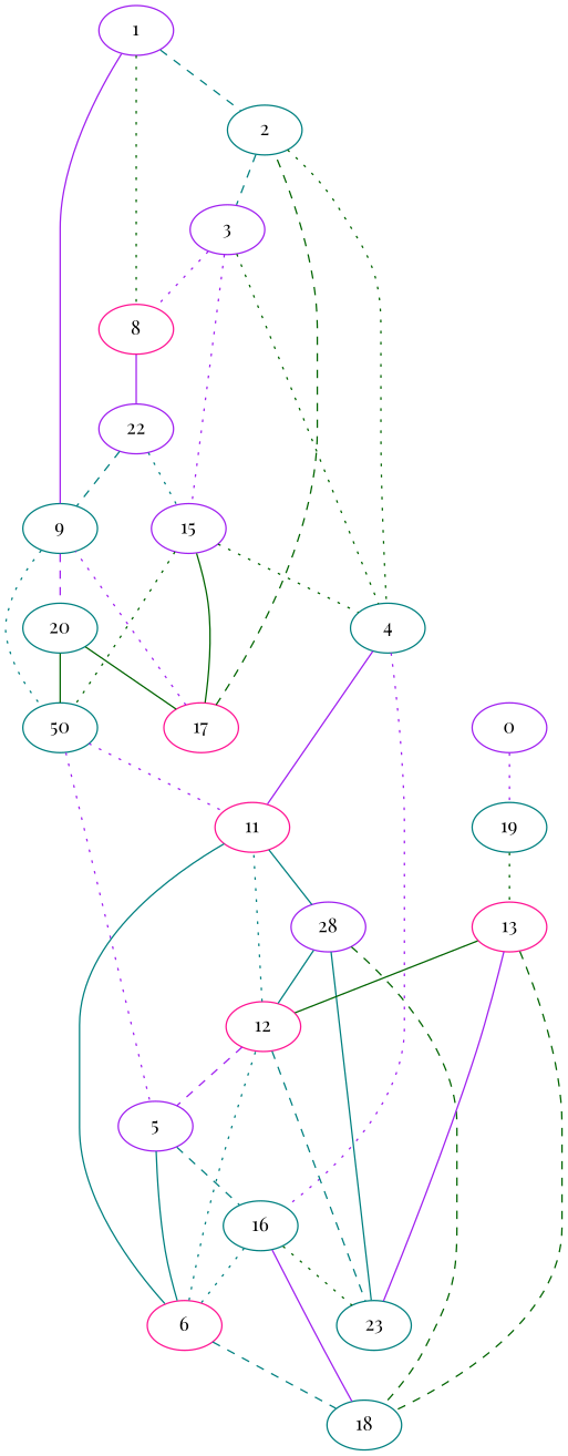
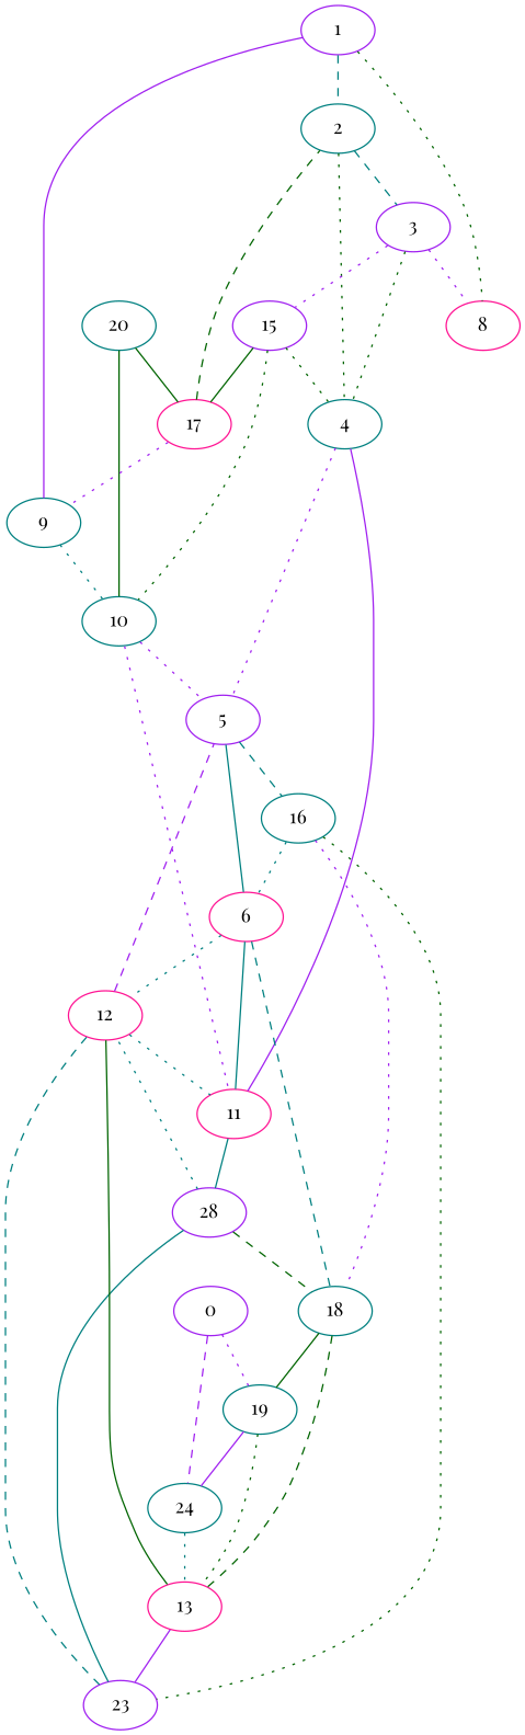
  graph {
    fontname="Playfair Display"
    node [aaLength=4 color=teal fontname="Playfair Display" sequence=TRSERTELRN type=0]
    edge [color=teal distance0=5.0 fontname="Playfair Display" frequency=1 style=dotted type0=3]
    1 [aaLength=10 color=purple]
    2 [sequence=LSAS]
    8 [aaLength=10 color=deeppink]
    9 [aaLength=15 sequence=GKSTLAVELEHQLVR]
    4 [aaLength=8 sequence=DGDNIRFG]
    3 [aaLength=15 color=purple sequence=GKSTLAVELEHQLVR]
-   22 [aaLength=6 color=purple sequence=LTIWLT type=1]
-   10 [aaLength=6 sequence=GDNIRF label=50]
+   10 [aaLength=6 sequence=GDNIRF]
    20 [aaLength=3 sequence=AYR type=1]
    5 [aaLength=22 color=purple sequence=SEADRNENIRRIAEVAKLFADS]
    11 [aaLength=22 color=deeppink sequence=SEADRNENIRRIAEVAKLFADS]
    15 [aaLength=3 color=purple sequence=AYR type=1]
    17 [aaLength=6 color=deeppink sequence=LTIWLT type=1]
    16 [sequence=IAIT type=1]
    n15 [color=purple label=28 sequence=IAIT type=1]
    6 [aaLength=14 color=deeppink sequence=YRKDRDTARQLHEV]
    18 [aaLength=7 sequence=FVEVYVD type=1]
-   23 [aaLength=7 sequence=FVEVYVD type=1]
+   23 [aaLength=7 color=purple sequence=FVEVYVD type=1]
    12 [aaLength=14 color=deeppink sequence=YRKDRDTARQLHEV]
    19 [sequence=VHVK type=1]
+   24 [sequence=VHVK type=1]
    13 [aaLength=6 color=deeppink sequence=PVEVAE]
    n23 [aaLength=16 color=purple label=0 sequence=PVQDAVKQIIDYLDTK]
    1 -- 2 [distance0=33.01371 style=dashed]
    1 -- 8 [color=darkgreen distance0=20.92268 type0=1]
    1 -- 9 [color=purple distance0=26.54213 style=solid type0=2]
    2 -- 4 [color=darkgreen distance0=30.08604]
    2 -- 3 [distance0=8.564407 distance1=0.0 frequency=2 style=dashed type0=1 type1=5]
-   8 -- 22 [color=purple distance0=3.0 style=solid type0=4]
    9 -- 10 [distance0=25.15597 type0=1]
-   9 -- 20 [color=purple style=dashed type0=4]
-   4 -- 16 [color=purple distance0=18.79501 distance1=7.0 frequency=2 type0=1 type1=4]
+   4 -- 5 [color=purple distance0=18.79501 distance1=7.0 frequency=2 type0=1 type1=4]
    4 -- 11 [color=purple distance0=19.85333 style=solid type0=2]
    3 -- 8 [color=purple distance0=24.97469 type0=2]
    3 -- 4 [color=darkgreen distance0=29.69533]
    3 -- 15 [color=purple type0=4]
-   22 -- 9 [distance0=26.92377 distance1=5.0 frequency=2 style=dashed type0=2 type1=4]
-   22 -- 15 [distance0=31.0]
    10 -- 5 [color=purple distance0=17.78536 type0=1]
    10 -- 11 [color=purple distance0=19.47771 distance1=8.0 frequency=2 type0=2 type1=4]
    20 -- 10 [color=darkgreen distance0=27.09829 distance1=2.0 frequency=2 style=solid type0=2 type1=4]
    20 -- 17 [color=darkgreen distance0=31.0 style=solid]
    5 -- 16 [distance0=2.0 style=dashed type0=4]
    11 -- n15 [distance0=2.0 style=solid type0=4]
    15 -- 4 [color=darkgreen distance0=1.0 type0=4]
    15 -- 10 [color=darkgreen distance0=27.09829 type0=2]
    15 -- 17 [color=darkgreen distance0=31.0 style=solid]
    17 -- 2 [color=darkgreen distance0=1.0 style=dashed type0=4]
    17 -- 9 [color=purple distance0=26.92377 type0=2]
    16 -- 6 [type0=4]
-   16 -- 18 [color=purple distance0=33.0 style=solid type0=2]
+   16 -- 18 [color=purple distance0=33.0 type0=2]
    16 -- 23 [color=darkgreen distance0=33.0]
    n15 -- 18 [color=darkgreen distance0=33.0 style=dashed type0=2]
    n15 -- 23 [distance0=33.0 style=solid]
-   n15 -- 12 [style=solid type0=4]
+   n15 -- 12 [type0=4]
    6 -- 5 [distance0=33.89845 style=solid type0=2]
    6 -- 11 [distance0=35.8174 style=solid]
    6 -- 18 [distance0=10.0 style=dashed type0=4]
    6 -- 12 [distance0=21.76388 type0=1]
+   18 -- 19 [color=darkgreen distance0=40.0 style=solid type0=4]
    12 -- 5 [color=purple distance0=35.86914 style=dashed]
    12 -- 11 [distance0=33.96136 type0=2]
    12 -- 23 [distance0=10.0 style=dashed type0=4]
+   19 -- 24 [color=purple distance0=0.0 style=solid type0=1]
    19 -- 13 [color=darkgreen distance0=45.92864]
+   24 -- 13 [distance0=45.92864]
    13 -- 18 [color=darkgreen distance0=25.5429 style=dashed type0=1]
    13 -- 23 [color=purple distance0=25.5429 style=solid type0=2]
    13 -- 12 [color=darkgreen distance0=40.88711 style=solid]
    n23 -- 19 [color=purple distance0=55.34682 type0=2]
+   n23 -- 24 [color=purple distance0=55.34682 style=dashed]
  }
